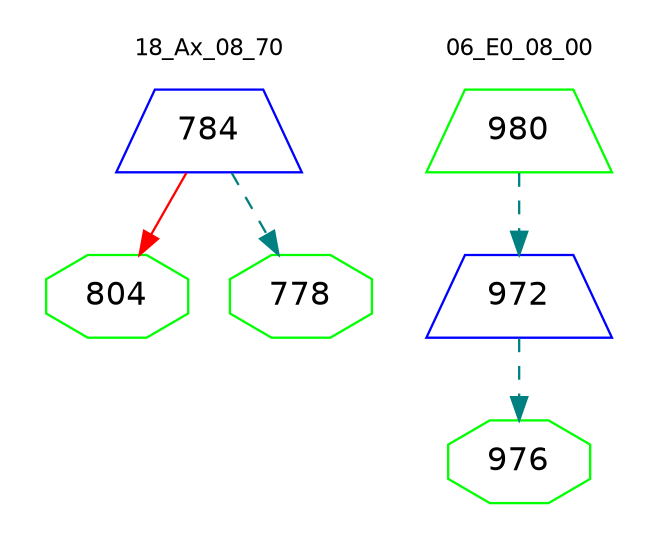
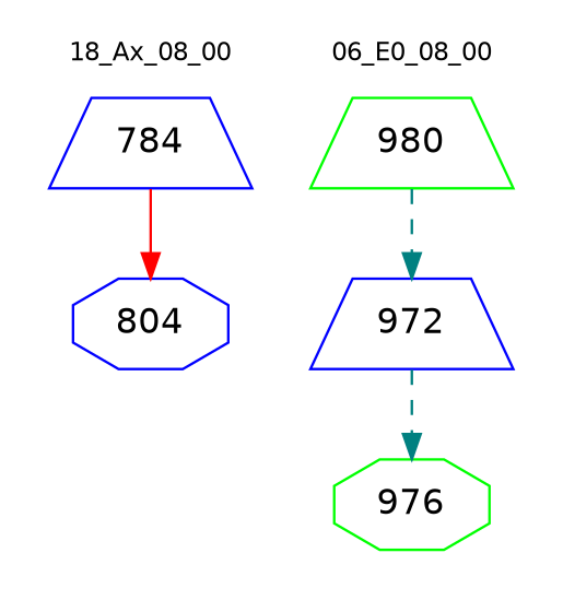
  digraph {
    fontname="DejaVu Sans"
    node [color=green fontname="DejaVu Sans" shape=trapezium]
    edge [color=teal fontname="DejaVu Sans" style=dashed]
    n1 [color=blue label=784]
-   n2 [label=804 shape=octagon]
-   n3 [label=778 shape=octagon]
+   n2 [color=blue label=804 shape=octagon]
    n4 [color=blue label=972]
    n5 [label=976 shape=octagon]
    n6 [label=980]
    subgraph cluster_1 {
      color=white
      fontsize=10
-     label="18_Ax_08_70"
+     label="18_Ax_08_00"
      n1
      n2
-     n3
    }
    subgraph cluster_2 {
      color=white
      fontsize=10
      label="06_E0_08_00"
      n4
      n5
      n6
    }
    n1 -> n2 [color=red style=solid]
-   n1 -> n3
    n4 -> n5
    n6 -> n4
  }
